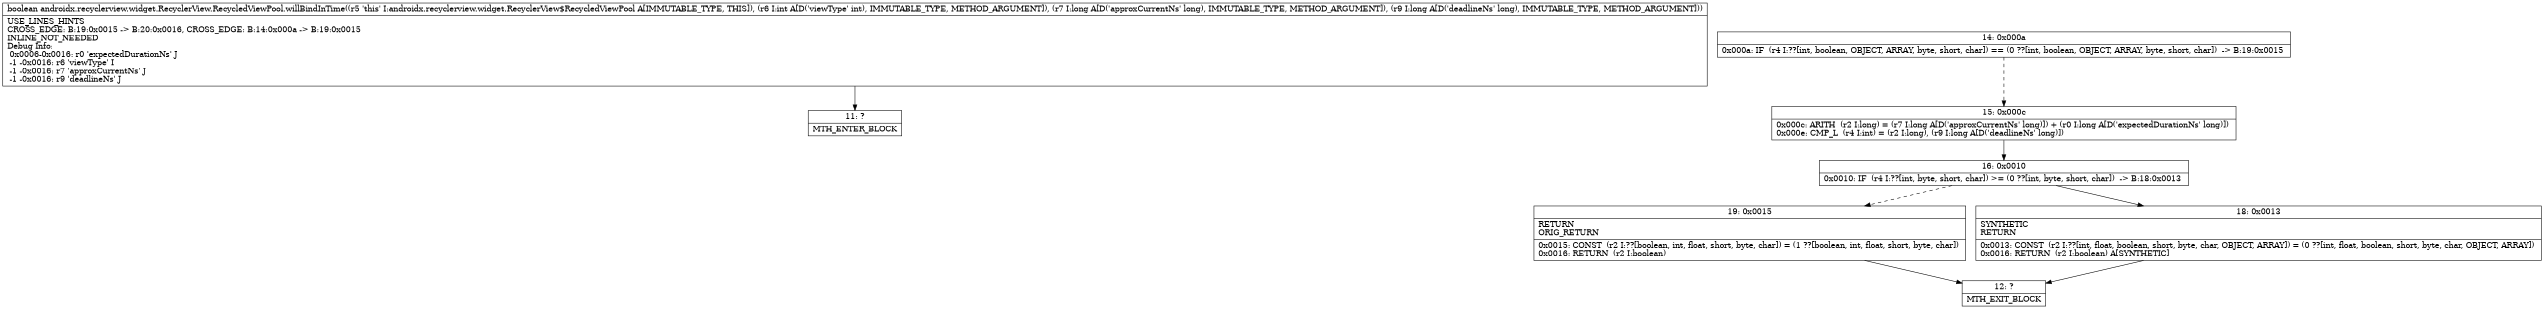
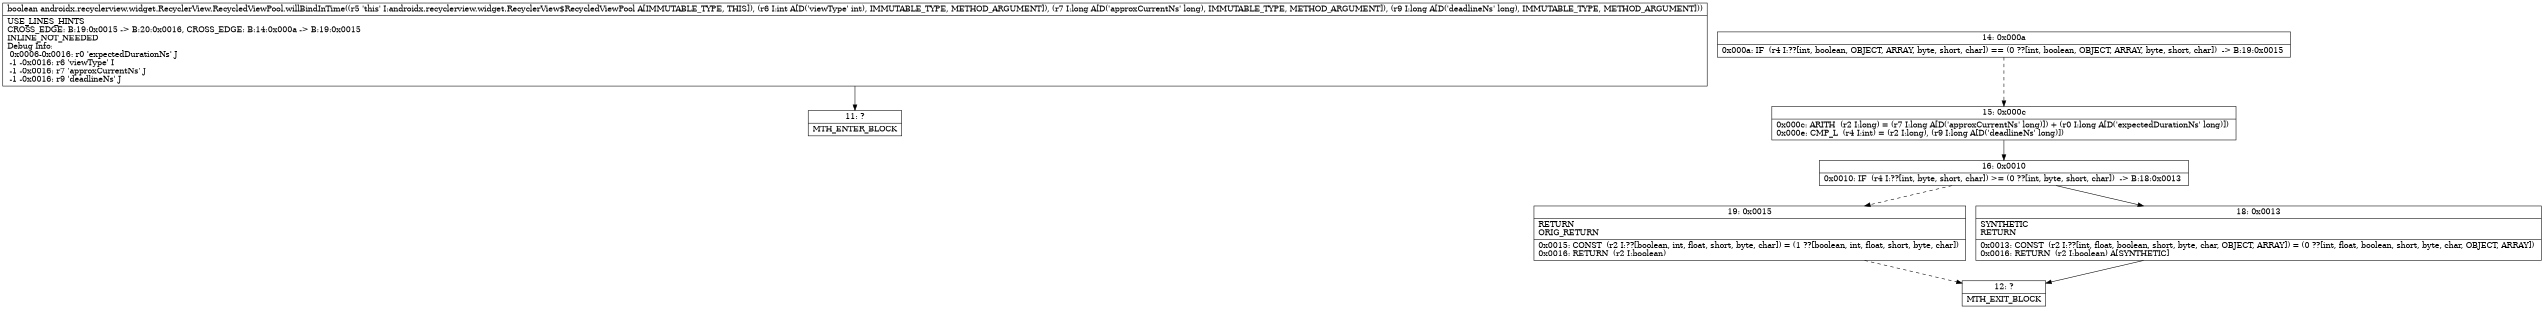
  digraph {
    node [shape=record]
    n1 [label="{11\:\ ?|MTH_ENTER_BLOCK\l}"]
    n2 [label="{14\:\ 0x000a|0x000a: IF  (r4 I:??[int, boolean, OBJECT, ARRAY, byte, short, char]) == (0 ??[int, boolean, OBJECT, ARRAY, byte, short, char])  \-\> B:19:0x0015 \l}"]
    n3 [label="{15\:\ 0x000c|0x000c: ARITH  (r2 I:long) = (r7 I:long A[D('approxCurrentNs' long)]) + (r0 I:long A[D('expectedDurationNs' long)]) \l0x000e: CMP_L  (r4 I:int) = (r2 I:long), (r9 I:long A[D('deadlineNs' long)]) \l}"]
    n4 [label="{16\:\ 0x0010|0x0010: IF  (r4 I:??[int, byte, short, char]) \>= (0 ??[int, byte, short, char])  \-\> B:18:0x0013 \l}"]
    n5 [label="{19\:\ 0x0015|RETURN\lORIG_RETURN\l|0x0015: CONST  (r2 I:??[boolean, int, float, short, byte, char]) = (1 ??[boolean, int, float, short, byte, char]) \l0x0016: RETURN  (r2 I:boolean) \l}"]
    n6 [label="{12\:\ ?|MTH_EXIT_BLOCK\l}"]
    n7 [label="{18\:\ 0x0013|SYNTHETIC\lRETURN\l|0x0013: CONST  (r2 I:??[int, float, boolean, short, byte, char, OBJECT, ARRAY]) = (0 ??[int, float, boolean, short, byte, char, OBJECT, ARRAY]) \l0x0016: RETURN  (r2 I:boolean) A[SYNTHETIC]\l}"]
    n8 [label="{boolean androidx.recyclerview.widget.RecyclerView.RecycledViewPool.willBindInTime((r5 'this' I:androidx.recyclerview.widget.RecyclerView$RecycledViewPool A[IMMUTABLE_TYPE, THIS]), (r6 I:int A[D('viewType' int), IMMUTABLE_TYPE, METHOD_ARGUMENT]), (r7 I:long A[D('approxCurrentNs' long), IMMUTABLE_TYPE, METHOD_ARGUMENT]), (r9 I:long A[D('deadlineNs' long), IMMUTABLE_TYPE, METHOD_ARGUMENT]))  | USE_LINES_HINTS\lCROSS_EDGE: B:19:0x0015 \-\> B:20:0x0016, CROSS_EDGE: B:14:0x000a \-\> B:19:0x0015\lINLINE_NOT_NEEDED\lDebug Info:\l  0x0006\-0x0016: r0 'expectedDurationNs' J\l  \-1 \-0x0016: r6 'viewType' I\l  \-1 \-0x0016: r7 'approxCurrentNs' J\l  \-1 \-0x0016: r9 'deadlineNs' J\l}"]
    n2 -> n3 [style=dashed]
    n3 -> n4
    n4 -> n5 [style=dashed]
    n4 -> n7
-   n5 -> n6
+   n5 -> n6 [style=dashed]
    n7 -> n6
    n8 -> n1
  }
